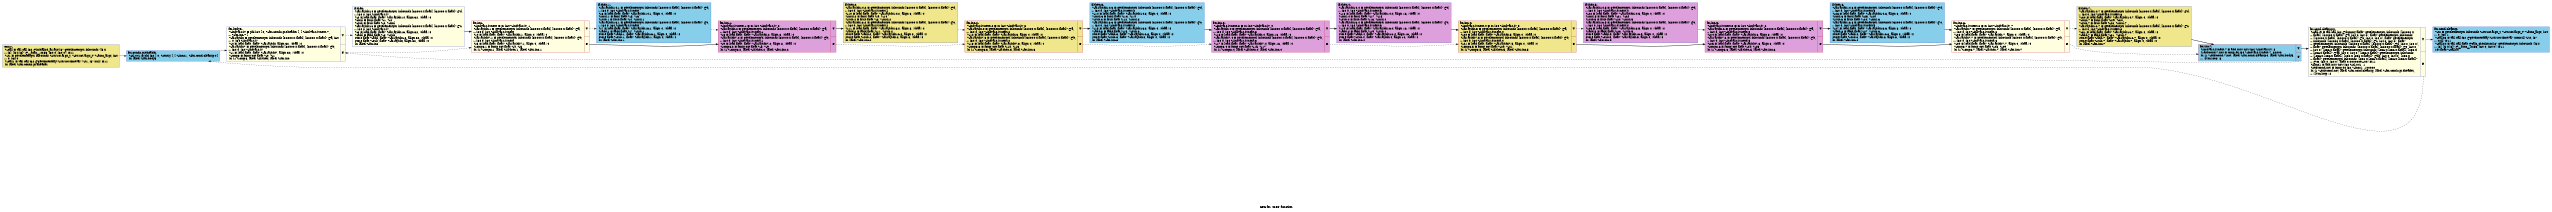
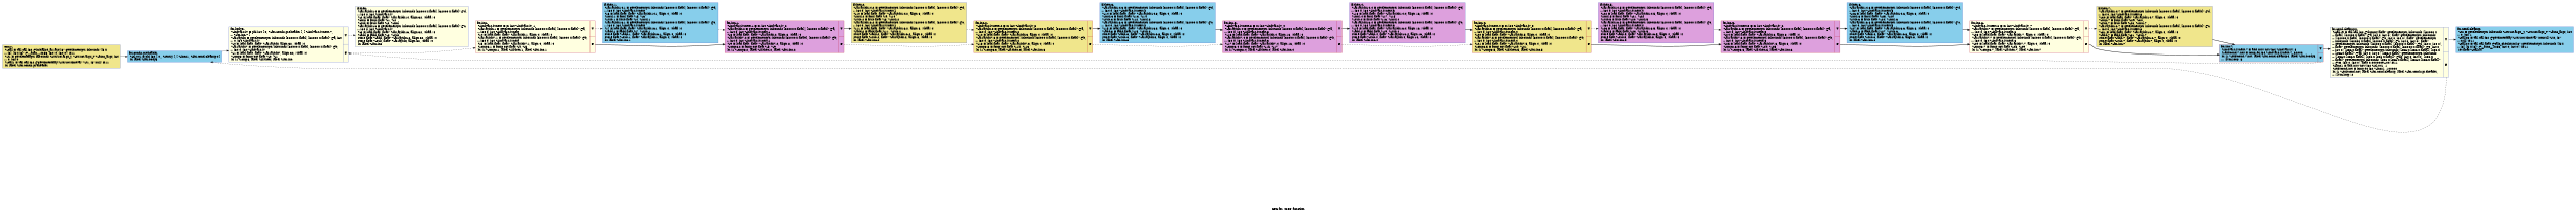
  digraph {
    fontname="DejaVu Serif"
    label="CFG for 's253' function"
    rankdir=LR
    node [color="#3d50c3ff" fillcolor=skyblue fontname="DejaVu Serif" shape=record style=filled]
    edge [fontname="DejaVu Serif" style=bold]
    n1 [fillcolor=khaki label="{entry:\l  %call = tail call i32 @initialise_arrays(i8* getelementptr inbounds ([5 x\l... i8], [5 x i8]* @__func__.s253, i64 0, i64 0)) #11\l  %t1 = getelementptr inbounds %struct.args_t, %struct.args_t* %func_args, i64\l... 0, i32 0\l  %call1 = tail call i32 @gettimeofday(%struct.timeval* %t1, i8* null) #11\l  br label %for.cond2.preheader\l}"]
    n2 [label="{for.cond2.preheader:                              \l  %nl.041 = phi i32 [ 0, %entry ], [ %inc21, %for.cond.cleanup4 ]\l  br label %for.body5\l}"]
    n3 [fillcolor=lightyellow label="{for.body5:                                        \l  %indvars.iv = phi i64 [ 0, %for.cond2.preheader ], [ %indvars.iv.next.7,\l... %for.inc.7 ]\l  %arrayidx = getelementptr inbounds [32000 x float], [32000 x float]* @a, i64\l... 0, i64 %indvars.iv\l  %0 = load float, float* %arrayidx, align 32, !tbaa !4\l  %arrayidx7 = getelementptr inbounds [32000 x float], [32000 x float]* @b,\l... i64 0, i64 %indvars.iv\l  %1 = load float, float* %arrayidx7, align 32, !tbaa !4\l  %cmp8 = fcmp ogt float %0, %1\l  br i1 %cmp8, label %if.then, label %for.inc\l|{<s0>T|<s1>F}}"]
    n4 [fillcolor=lightyellow label="{if.then:                                          \l  %arrayidx14 = getelementptr inbounds [32000 x float], [32000 x float]* @d,\l... i64 0, i64 %indvars.iv\l  %2 = load float, float* %arrayidx14, align 32, !tbaa !4\l  %mul = fmul float %1, %2\l  %sub = fsub float %0, %mul\l  %arrayidx16 = getelementptr inbounds [32000 x float], [32000 x float]* @c,\l... i64 0, i64 %indvars.iv\l  %3 = load float, float* %arrayidx16, align 32, !tbaa !4\l  %add = fadd float %3, %sub\l  store float %add, float* %arrayidx16, align 32, !tbaa !4\l  store float %sub, float* %arrayidx, align 32, !tbaa !4\l  br label %for.inc\l}"]
    n5 [color="#b70d28ff" fillcolor=lightyellow label="{for.inc:                                          \l  %indvars.iv.next = or i64 %indvars.iv, 1\l  %arrayidx.1 = getelementptr inbounds [32000 x float], [32000 x float]* @a,\l... i64 0, i64 %indvars.iv.next\l  %4 = load float, float* %arrayidx.1, align 4, !tbaa !4\l  %arrayidx7.1 = getelementptr inbounds [32000 x float], [32000 x float]* @b,\l... i64 0, i64 %indvars.iv.next\l  %5 = load float, float* %arrayidx7.1, align 4, !tbaa !4\l  %cmp8.1 = fcmp ogt float %4, %5\l  br i1 %cmp8.1, label %if.then.1, label %for.inc.1\l|{<s0>T|<s1>F}}"]
    n6 [label="{if.then.1:                                        \l  %arrayidx14.1 = getelementptr inbounds [32000 x float], [32000 x float]* @d,\l... i64 0, i64 %indvars.iv.next\l  %6 = load float, float* %arrayidx14.1, align 4, !tbaa !4\l  %mul.1 = fmul float %5, %6\l  %sub.1 = fsub float %4, %mul.1\l  %arrayidx16.1 = getelementptr inbounds [32000 x float], [32000 x float]* @c,\l... i64 0, i64 %indvars.iv.next\l  %7 = load float, float* %arrayidx16.1, align 4, !tbaa !4\l  %add.1 = fadd float %7, %sub.1\l  store float %add.1, float* %arrayidx16.1, align 4, !tbaa !4\l  store float %sub.1, float* %arrayidx.1, align 4, !tbaa !4\l  br label %for.inc.1\l}"]
    n7 [color="#b70d28ff" fillcolor=plum label="{for.inc.1:                                        \l  %indvars.iv.next.1 = or i64 %indvars.iv, 2\l  %arrayidx.2 = getelementptr inbounds [32000 x float], [32000 x float]* @a,\l... i64 0, i64 %indvars.iv.next.1\l  %8 = load float, float* %arrayidx.2, align 8, !tbaa !4\l  %arrayidx7.2 = getelementptr inbounds [32000 x float], [32000 x float]* @b,\l... i64 0, i64 %indvars.iv.next.1\l  %9 = load float, float* %arrayidx7.2, align 8, !tbaa !4\l  %cmp8.2 = fcmp ogt float %8, %9\l  br i1 %cmp8.2, label %if.then.2, label %for.inc.2\l|{<s0>T|<s1>F}}"]
    n8 [label="{for.cond.cleanup:                                 \l  %t2 = getelementptr inbounds %struct.args_t, %struct.args_t* %func_args, i64\l... 0, i32 1\l  %call23 = tail call i32 @gettimeofday(%struct.timeval* nonnull %t2, i8*\l... null) #11\l  %call24 = tail call float @calc_checksum(i8* getelementptr inbounds ([5 x\l... i8], [5 x i8]* @__func__.s253, i64 0, i64 0)) #11\l  ret float %call24\l}"]
    n9 [fillcolor=lightyellow label="{for.cond.cleanup4:                                \l  %call19 = tail call i32 @dummy(float* getelementptr inbounds ([32000 x\l... float], [32000 x float]* @a, i64 0, i64 0), float* getelementptr inbounds\l... ([32000 x float], [32000 x float]* @b, i64 0, i64 0), float* getelementptr\l... inbounds ([32000 x float], [32000 x float]* @c, i64 0, i64 0), float*\l... getelementptr inbounds ([32000 x float], [32000 x float]* @d, i64 0, i64 0),\l... float* getelementptr inbounds ([32000 x float], [32000 x float]* @e, i64 0,\l... i64 0), [256 x float]* getelementptr inbounds ([256 x [256 x float]], [256 x\l... [256 x float]]* @aa, i64 0, i64 0), [256 x float]* getelementptr inbounds\l... ([256 x [256 x float]], [256 x [256 x float]]* @bb, i64 0, i64 0), [256 x\l... float]* getelementptr inbounds ([256 x [256 x float]], [256 x [256 x float]]*\l... @cc, i64 0, i64 0), float 0.000000e+00) #11\l  %inc21 = add nuw nsw i32 %nl.041, 1\l  %exitcond.not = icmp eq i32 %inc21, 100000\l  br i1 %exitcond.not, label %for.cond.cleanup, label %for.cond2.preheader,\l... !llvm.loop !2\l|{<s0>T|<s1>F}}"]
    n10 [fillcolor=khaki label="{if.then.2:                                        \l  %arrayidx14.2 = getelementptr inbounds [32000 x float], [32000 x float]* @d,\l... i64 0, i64 %indvars.iv.next.1\l  %10 = load float, float* %arrayidx14.2, align 8, !tbaa !4\l  %mul.2 = fmul float %9, %10\l  %sub.2 = fsub float %8, %mul.2\l  %arrayidx16.2 = getelementptr inbounds [32000 x float], [32000 x float]* @c,\l... i64 0, i64 %indvars.iv.next.1\l  %11 = load float, float* %arrayidx16.2, align 8, !tbaa !4\l  %add.2 = fadd float %11, %sub.2\l  store float %add.2, float* %arrayidx16.2, align 8, !tbaa !4\l  store float %sub.2, float* %arrayidx.2, align 8, !tbaa !4\l  br label %for.inc.2\l}"]
    n11 [color="#b70d28ff" fillcolor=khaki label="{for.inc.2:                                        \l  %indvars.iv.next.2 = or i64 %indvars.iv, 3\l  %arrayidx.3 = getelementptr inbounds [32000 x float], [32000 x float]* @a,\l... i64 0, i64 %indvars.iv.next.2\l  %12 = load float, float* %arrayidx.3, align 4, !tbaa !4\l  %arrayidx7.3 = getelementptr inbounds [32000 x float], [32000 x float]* @b,\l... i64 0, i64 %indvars.iv.next.2\l  %13 = load float, float* %arrayidx7.3, align 4, !tbaa !4\l  %cmp8.3 = fcmp ogt float %12, %13\l  br i1 %cmp8.3, label %if.then.3, label %for.inc.3\l|{<s0>T|<s1>F}}"]
    n12 [label="{if.then.3:                                        \l  %arrayidx14.3 = getelementptr inbounds [32000 x float], [32000 x float]* @d,\l... i64 0, i64 %indvars.iv.next.2\l  %14 = load float, float* %arrayidx14.3, align 4, !tbaa !4\l  %mul.3 = fmul float %13, %14\l  %sub.3 = fsub float %12, %mul.3\l  %arrayidx16.3 = getelementptr inbounds [32000 x float], [32000 x float]* @c,\l... i64 0, i64 %indvars.iv.next.2\l  %15 = load float, float* %arrayidx16.3, align 4, !tbaa !4\l  %add.3 = fadd float %15, %sub.3\l  store float %add.3, float* %arrayidx16.3, align 4, !tbaa !4\l  store float %sub.3, float* %arrayidx.3, align 4, !tbaa !4\l  br label %for.inc.3\l}"]
    n13 [color="#b70d28ff" fillcolor=plum label="{for.inc.3:                                        \l  %indvars.iv.next.3 = or i64 %indvars.iv, 4\l  %arrayidx.4 = getelementptr inbounds [32000 x float], [32000 x float]* @a,\l... i64 0, i64 %indvars.iv.next.3\l  %16 = load float, float* %arrayidx.4, align 16, !tbaa !4\l  %arrayidx7.4 = getelementptr inbounds [32000 x float], [32000 x float]* @b,\l... i64 0, i64 %indvars.iv.next.3\l  %17 = load float, float* %arrayidx7.4, align 16, !tbaa !4\l  %cmp8.4 = fcmp ogt float %16, %17\l  br i1 %cmp8.4, label %if.then.4, label %for.inc.4\l|{<s0>T|<s1>F}}"]
    n14 [fillcolor=plum label="{if.then.4:                                        \l  %arrayidx14.4 = getelementptr inbounds [32000 x float], [32000 x float]* @d,\l... i64 0, i64 %indvars.iv.next.3\l  %18 = load float, float* %arrayidx14.4, align 16, !tbaa !4\l  %mul.4 = fmul float %17, %18\l  %sub.4 = fsub float %16, %mul.4\l  %arrayidx16.4 = getelementptr inbounds [32000 x float], [32000 x float]* @c,\l... i64 0, i64 %indvars.iv.next.3\l  %19 = load float, float* %arrayidx16.4, align 16, !tbaa !4\l  %add.4 = fadd float %19, %sub.4\l  store float %add.4, float* %arrayidx16.4, align 16, !tbaa !4\l  store float %sub.4, float* %arrayidx.4, align 16, !tbaa !4\l  br label %for.inc.4\l}"]
    n15 [color="#b70d28ff" fillcolor=khaki label="{for.inc.4:                                        \l  %indvars.iv.next.4 = or i64 %indvars.iv, 5\l  %arrayidx.5 = getelementptr inbounds [32000 x float], [32000 x float]* @a,\l... i64 0, i64 %indvars.iv.next.4\l  %20 = load float, float* %arrayidx.5, align 4, !tbaa !4\l  %arrayidx7.5 = getelementptr inbounds [32000 x float], [32000 x float]* @b,\l... i64 0, i64 %indvars.iv.next.4\l  %21 = load float, float* %arrayidx7.5, align 4, !tbaa !4\l  %cmp8.5 = fcmp ogt float %20, %21\l  br i1 %cmp8.5, label %if.then.5, label %for.inc.5\l|{<s0>T|<s1>F}}"]
    n16 [fillcolor=plum label="{if.then.5:                                        \l  %arrayidx14.5 = getelementptr inbounds [32000 x float], [32000 x float]* @d,\l... i64 0, i64 %indvars.iv.next.4\l  %22 = load float, float* %arrayidx14.5, align 4, !tbaa !4\l  %mul.5 = fmul float %21, %22\l  %sub.5 = fsub float %20, %mul.5\l  %arrayidx16.5 = getelementptr inbounds [32000 x float], [32000 x float]* @c,\l... i64 0, i64 %indvars.iv.next.4\l  %23 = load float, float* %arrayidx16.5, align 4, !tbaa !4\l  %add.5 = fadd float %23, %sub.5\l  store float %add.5, float* %arrayidx16.5, align 4, !tbaa !4\l  store float %sub.5, float* %arrayidx.5, align 4, !tbaa !4\l  br label %for.inc.5\l}"]
    n17 [color="#b70d28ff" fillcolor=plum label="{for.inc.5:                                        \l  %indvars.iv.next.5 = or i64 %indvars.iv, 6\l  %arrayidx.6 = getelementptr inbounds [32000 x float], [32000 x float]* @a,\l... i64 0, i64 %indvars.iv.next.5\l  %24 = load float, float* %arrayidx.6, align 8, !tbaa !4\l  %arrayidx7.6 = getelementptr inbounds [32000 x float], [32000 x float]* @b,\l... i64 0, i64 %indvars.iv.next.5\l  %25 = load float, float* %arrayidx7.6, align 8, !tbaa !4\l  %cmp8.6 = fcmp ogt float %24, %25\l  br i1 %cmp8.6, label %if.then.6, label %for.inc.6\l|{<s0>T|<s1>F}}"]
    n18 [label="{if.then.6:                                        \l  %arrayidx14.6 = getelementptr inbounds [32000 x float], [32000 x float]* @d,\l... i64 0, i64 %indvars.iv.next.5\l  %26 = load float, float* %arrayidx14.6, align 8, !tbaa !4\l  %mul.6 = fmul float %25, %20\l  %sub.6 = fsub float %24, %mul.6\l  %arrayidx16.6 = getelementptr inbounds [32000 x float], [32000 x float]* @c,\l... i64 0, i64 %indvars.iv.next.5\l  %27 = load float, float* %arrayidx16.6, align 8, !tbaa !4\l  %add.6 = fadd float %27, %sub.6\l  store float %add.6, float* %arrayidx16.6, align 8, !tbaa !4\l  store float %sub.6, float* %arrayidx.6, align 8, !tbaa !4\l  br label %for.inc.6\l}"]
    n19 [color="#b70d28ff" fillcolor=lightyellow label="{for.inc.6:                                        \l  %indvars.iv.next.6 = or i64 %indvars.iv, 7\l  %arrayidx.7 = getelementptr inbounds [32000 x float], [32000 x float]* @a,\l... i64 0, i64 %indvars.iv.next.6\l  %28 = load float, float* %arrayidx.7, align 4, !tbaa !4\l  %arrayidx7.7 = getelementptr inbounds [32000 x float], [32000 x float]* @b,\l... i64 0, i64 %indvars.iv.next.6\l  %29 = load float, float* %arrayidx7.7, align 4, !tbaa !4\l  %cmp8.7 = fcmp ogt float %28, %29\l  br i1 %cmp8.7, label %if.then.7, label %for.inc.7\l|{<s0>T|<s1>F}}"]
    n20 [fillcolor=khaki label="{if.then.7:                                        \l  %arrayidx14.7 = getelementptr inbounds [32000 x float], [32000 x float]* @d,\l... i64 0, i64 %indvars.iv.next.6\l  %30 = load float, float* %arrayidx14.7, align 4, !tbaa !4\l  %mul.7 = fmul float %29, %30\l  %sub.7 = fsub float %28, %mul.7\l  %arrayidx16.7 = getelementptr inbounds [32000 x float], [32000 x float]* @c,\l... i64 0, i64 %indvars.iv.next.6\l  %31 = load float, float* %arrayidx16.7, align 4, !tbaa !4\l  %add.7 = fadd float %31, %sub.7\l  store float %add.7, float* %arrayidx16.7, align 4, !tbaa !4\l  store float %sub.7, float* %arrayidx.7, align 4, !tbaa !4\l  br label %for.inc.7\l}"]
    n21 [color="#b70d28ff" label="{for.inc.7:                                        \l  %indvars.iv.next.7 = add nuw nsw i64 %indvars.iv, 8\l  %exitcond.7.not = icmp eq i64 %indvars.iv.next.7, 32000\l  br i1 %exitcond.7.not, label %for.cond.cleanup4, label %for.body5,\l... !llvm.loop !8\l|{<s0>T|<s1>F}}"]
    n1 -> n2 [style=solid]
    n2 -> n3 [style=solid]
    n3 -> n4 [style=dashed tailport=s0]
    n3 -> n5 [style=dashed tailport=s1]
-   n4 -> n5
    n5 -> n6 [style=dashed tailport=s0]
    n5 -> n7 [tailport=s1]
    n6 -> n7 [style=dashed]
    n7 -> n10 [tailport=s0]
    n7 -> n11 [style=dashed tailport=s1]
    n9 -> n2 [style=dashed tailport=s1]
    n9 -> n8 [style=solid tailport=s0]
    n10 -> n11 [style=dashed]
    n11 -> n12 [tailport=s0]
    n11 -> n13 [style=dashed tailport=s1]
    n12 -> n13
    n13 -> n14 [tailport=s0]
    n13 -> n15 [style=dashed tailport=s1]
    n14 -> n15
    n15 -> n16 [style=dashed tailport=s0]
    n15 -> n17 [tailport=s1]
    n16 -> n17 [style=solid]
    n17 -> n18 [tailport=s0]
    n17 -> n19 [tailport=s1]
    n18 -> n19
    n19 -> n20 [style=dashed tailport=s0]
-   n19 -> n21 [style=dashed tailport=s1]
+   n19 -> n21 [tailport=s1]
    n20 -> n21
    n21 -> n3 [style=dashed tailport=s1]
    n21 -> n9 [tailport=s0]
  }
